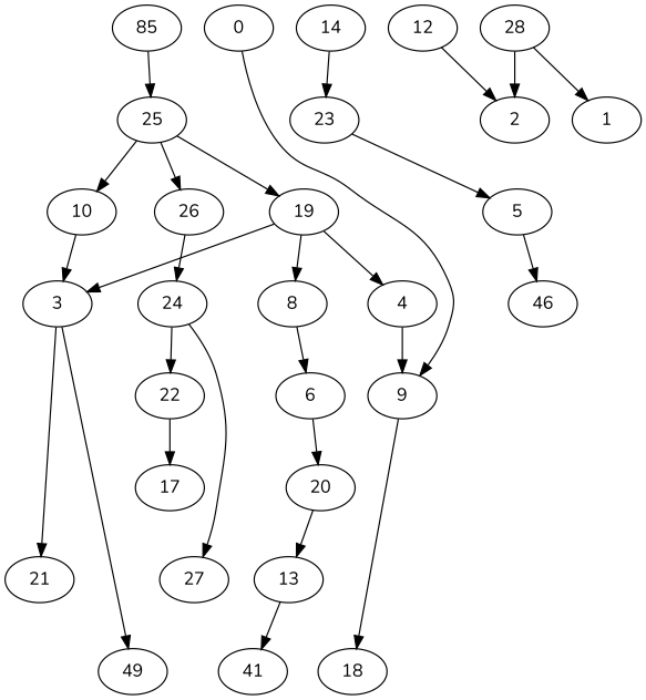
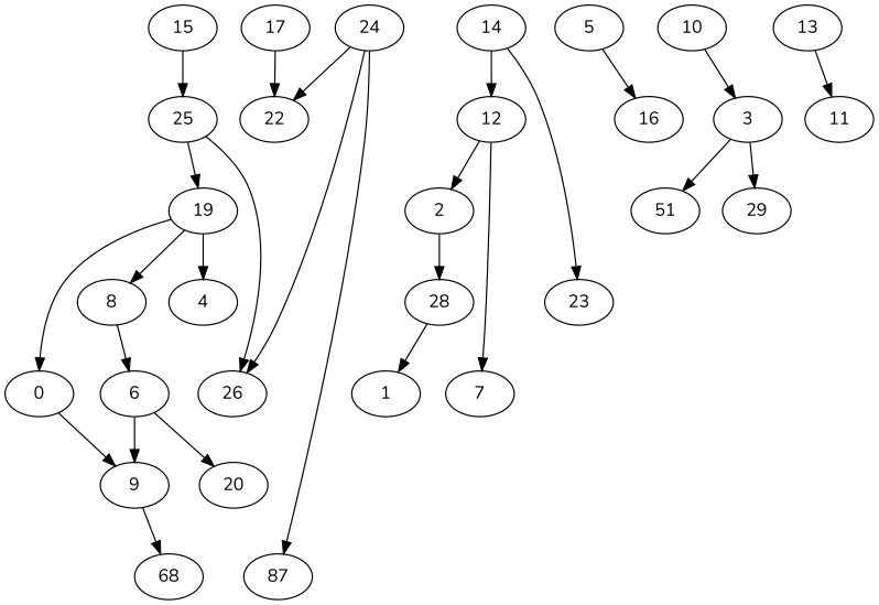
  digraph {
    fontname=Nunito
    node [fontname=Nunito]
    edge [fontname=Nunito weight=0]
    0
    9
    14
    12
    23
    2
+   7
    5
    28
-   16 [label=46]
+   16
    1
    3
-   21
-   29 [label=49]
+   21 [label=51]
+   29
    4
-   18
+   18 [label=68]
    6
    20
    13
-   11 [label=41]
+   11
    8
    10
-   15 [label=85]
+   15
    25
    19
    26
    24
    22
-   27
+   27 [label=87]
    17
    0 -> 9
    9 -> 18
+   14 -> 12 [weight=1]
    14 -> 23
    12 -> 2
-   23 -> 5
-   28 -> 2 [weight=1]
+   12 -> 7
+   2 -> 28 [weight=1]
    5 -> 16
    28 -> 1
    3 -> 21
    3 -> 29
-   4 -> 9 [weight=1]
+   6 -> 9 [weight=1]
    6 -> 20
-   20 -> 13
    13 -> 11
    8 -> 6
    10 -> 3
    15 -> 25
-   25 -> 10
    25 -> 19
    25 -> 26
-   19 -> 3
+   19 -> 0
    19 -> 4
    19 -> 8
-   26 -> 24
+   24 -> 26
    24 -> 22
    24 -> 27
-   22 -> 17
+   17 -> 22
  }
